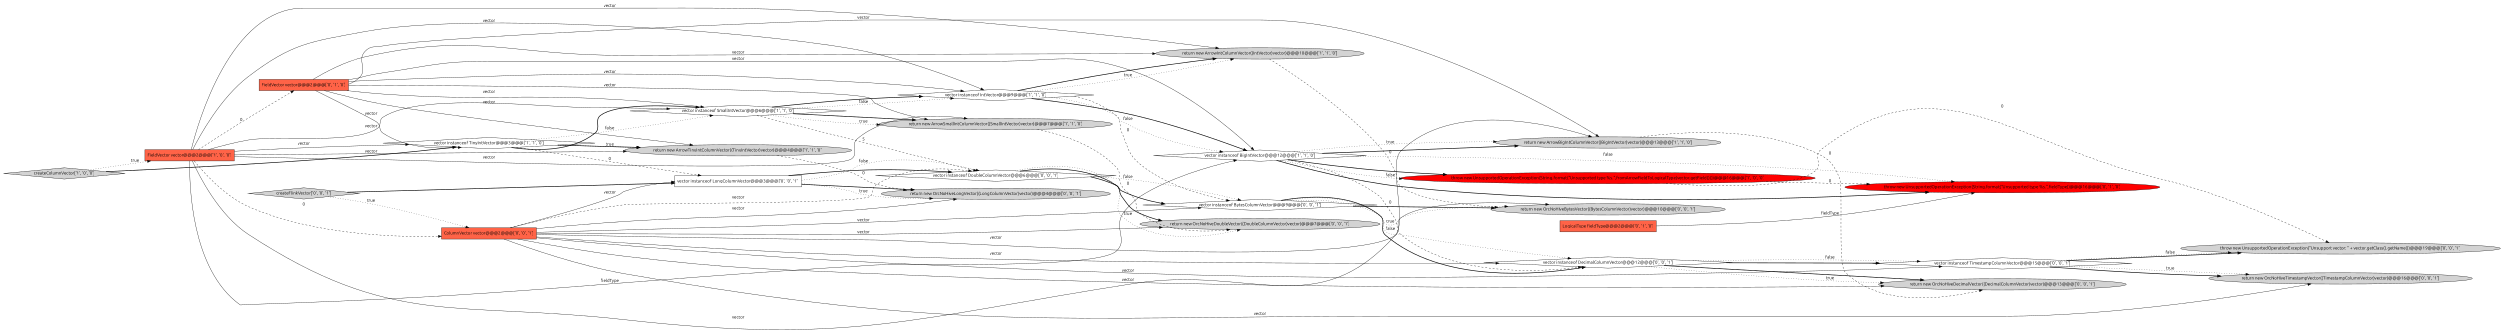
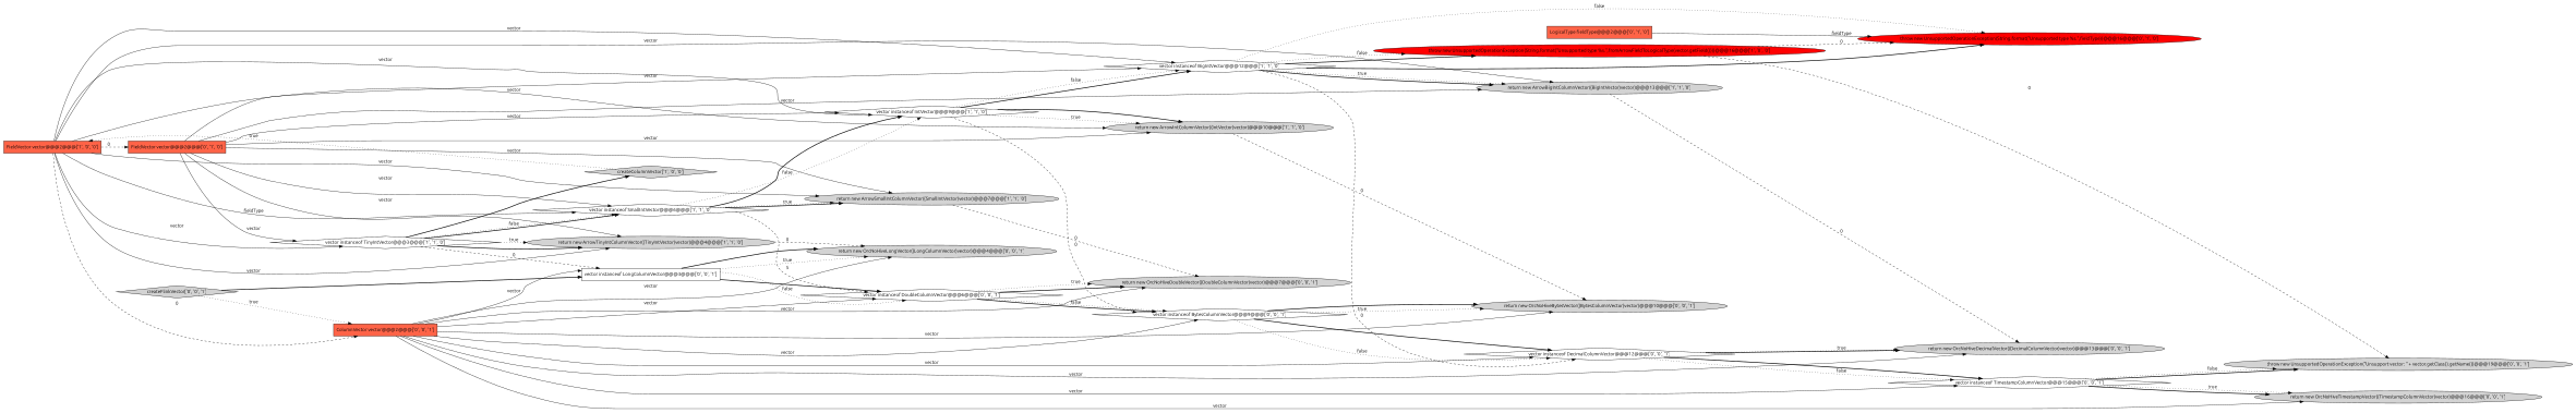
  digraph {
    fontname=Ubuntu
    rankdir=LR
    node [fillcolor=lightgray fontname=Ubuntu shape=ellipse style=filled]
    edge [fontname=Ubuntu style=solid]
    n1 [fillcolor=tomato label="FieldVector vector@@@2@@@['1', '0', '0']" shape=box]
    n2 [label="return new ArrowTinyIntColumnVector((TinyIntVector)vector)@@@4@@@['1', '1', '0']"]
    n3 [label="return new ArrowIntColumnVector((IntVector)vector)@@@10@@@['1', '1', '0']"]
    n4 [label="return new ArrowBigIntColumnVector((BigIntVector)vector)@@@13@@@['1', '1', '0']"]
    n5 [fillcolor=white label="vector instanceof TinyIntVector@@@3@@@['1', '1', '0']" shape=diamond]
    n6 [fillcolor=white label="vector instanceof SmallIntVector@@@6@@@['1', '1', '0']" shape=diamond]
    n7 [label="return new ArrowSmallIntColumnVector((SmallIntVector)vector)@@@7@@@['1', '1', '0']"]
    n8 [fillcolor=white label="vector instanceof BigIntVector@@@12@@@['1', '1', '0']" shape=diamond]
    n9 [fillcolor=tomato label="ColumnVector vector@@@2@@@['0', '0', '1']" shape=box]
    n10 [fillcolor=white label="vector instanceof IntVector@@@9@@@['1', '1', '0']" shape=diamond]
    n11 [fillcolor=tomato label="FieldVector vector@@@2@@@['0', '1', '0']" shape=box]
    n12 [label="return new OrcNoHiveLongVector((LongColumnVector)vector)@@@4@@@['0', '0', '1']"]
    n13 [label="return new OrcNoHiveBytesVector((BytesColumnVector)vector)@@@10@@@['0', '0', '1']"]
    n14 [label="return new OrcNoHiveDecimalVector((DecimalColumnVector)vector)@@@13@@@['0', '0', '1']"]
    n15 [fillcolor=white label="vector instanceof LongColumnVector@@@3@@@['0', '0', '1']" shape=box]
    n16 [fillcolor=white label="vector instanceof DoubleColumnVector@@@6@@@['0', '0', '1']" shape=diamond]
    n17 [label="return new OrcNoHiveDoubleVector((DoubleColumnVector)vector)@@@7@@@['0', '0', '1']"]
    n18 [fillcolor=red label="throw new UnsupportedOperationException(String.format(\"Unsupported type %s.\",fieldType))@@@16@@@['0', '1', '0']"]
    n19 [fillcolor=white label="vector instanceof DecimalColumnVector@@@12@@@['0', '0', '1']" shape=diamond]
    n20 [fillcolor=red label="throw new UnsupportedOperationException(String.format(\"Unsupported type %s.\",fromArrowFieldToLogicalType(vector.getField())))@@@16@@@['1', '0', '0']"]
    n21 [fillcolor=white label="vector instanceof TimestampColumnVector@@@15@@@['0', '0', '1']" shape=diamond]
    n22 [label="return new OrcNoHiveTimestampVector((TimestampColumnVector)vector)@@@16@@@['0', '0', '1']"]
    n23 [fillcolor=white label="vector instanceof BytesColumnVector@@@9@@@['0', '0', '1']" shape=diamond]
    n24 [label="throw new UnsupportedOperationException(\"Unsupport vector: \" + vector.getClass().getName())@@@19@@@['0', '0', '1']"]
    n25 [fillcolor=tomato label="LogicalType fieldType@@@2@@@['0', '1', '0']" shape=box]
    n26 [label="createFlinkVector['0', '0', '1']" shape=diamond]
    n27 [label="createColumnVector['1', '0', '0']" shape=diamond]
    n1 -> n2 [label=vector]
    n1 -> n3 [label=vector]
    n1 -> n4 [label=vector]
    n1 -> n5 [label=vector]
-   n1 -> n6 [label=vector]
+   n1 -> n6 [label=fieldType]
    n1 -> n7 [label=vector]
-   n1 -> n8 [label=fieldType]
+   n1 -> n8 [label=vector]
    n1 -> n9 [label=0 style=dashed]
    n1 -> n10 [label=vector]
    n1 -> n11 [label=0 style=dashed]
    n2 -> n12 [label=0 style=dashed]
    n3 -> n13 [label=0 style=dashed]
    n4 -> n14 [label=0 style=dashed]
    n5 -> n2 [style=bold]
    n5 -> n2 [label=true style=dotted]
    n5 -> n6 [style=bold]
    n5 -> n6 [label=false style=dotted]
    n5 -> n15 [label=0 style=dashed]
    n6 -> n7 [label=true style=dotted]
    n6 -> n7 [style=bold]
    n6 -> n10 [label=false style=dotted]
    n6 -> n10 [style=bold]
    n6 -> n16 [label=5 style=dashed]
    n7 -> n17 [label=0 style=dashed]
    n8 -> n4 [label=true style=dotted]
    n8 -> n4 [style=bold]
    n8 -> n18 [label=false style=dotted]
    n8 -> n18 [style=bold]
    n8 -> n19 [label=0 style=dashed]
    n8 -> n20 [style=bold]
    n8 -> n20 [label=false style=dotted]
    n9 -> n12 [label=vector]
    n9 -> n13 [label=vector]
    n9 -> n14 [label=vector]
    n9 -> n15 [label=vector]
-   n9 -> n16 [label=vector style=dashed]
+   n9 -> n16 [label=vector]
    n9 -> n17 [label=vector]
    n9 -> n19 [label=vector]
    n9 -> n21 [label=vector]
    n9 -> n22 [label=vector]
    n9 -> n23 [label=vector]
    n10 -> n3 [style=bold]
    n10 -> n3 [label=true style=dotted]
    n10 -> n8 [style=bold]
    n10 -> n8 [label=false style=dotted]
    n10 -> n23 [label=0 style=dashed]
    n11 -> n2 [label=vector]
    n11 -> n3 [label=vector]
    n11 -> n4 [label=vector]
    n11 -> n5 [label=vector]
    n11 -> n6 [label=vector]
    n11 -> n7 [label=vector]
    n11 -> n8 [label=vector]
    n11 -> n10 [label=vector]
    n15 -> n12 [style=bold]
    n15 -> n12 [label=true style=dotted]
    n15 -> n16 [style=bold]
    n15 -> n16 [label=false style=dotted]
    n16 -> n17 [style=bold]
    n16 -> n17 [label=true style=dotted]
    n16 -> n23 [label=false style=dotted]
    n16 -> n23 [style=bold]
    n19 -> n14 [label=true style=dotted]
    n19 -> n14 [style=bold]
    n19 -> n21 [label=false style=dotted]
    n19 -> n21 [style=bold]
    n20 -> n18 [label=0 style=dashed]
    n20 -> n24 [label=0 style=dashed]
    n21 -> n22 [style=bold]
    n21 -> n22 [label=true style=dotted]
    n21 -> n24 [style=bold]
    n21 -> n24 [label=false style=dotted]
    n23 -> n13 [label=true style=dotted]
    n23 -> n13 [style=bold]
    n23 -> n19 [label=false style=dotted]
    n23 -> n19 [style=bold]
    n25 -> n18 [label=fieldType]
    n26 -> n9 [label=true style=dotted]
    n26 -> n15 [style=bold]
    n27 -> n1 [label=true style=dotted]
-   n27 -> n5 [style=bold]
+   n5 -> n27 [style=bold]
  }
